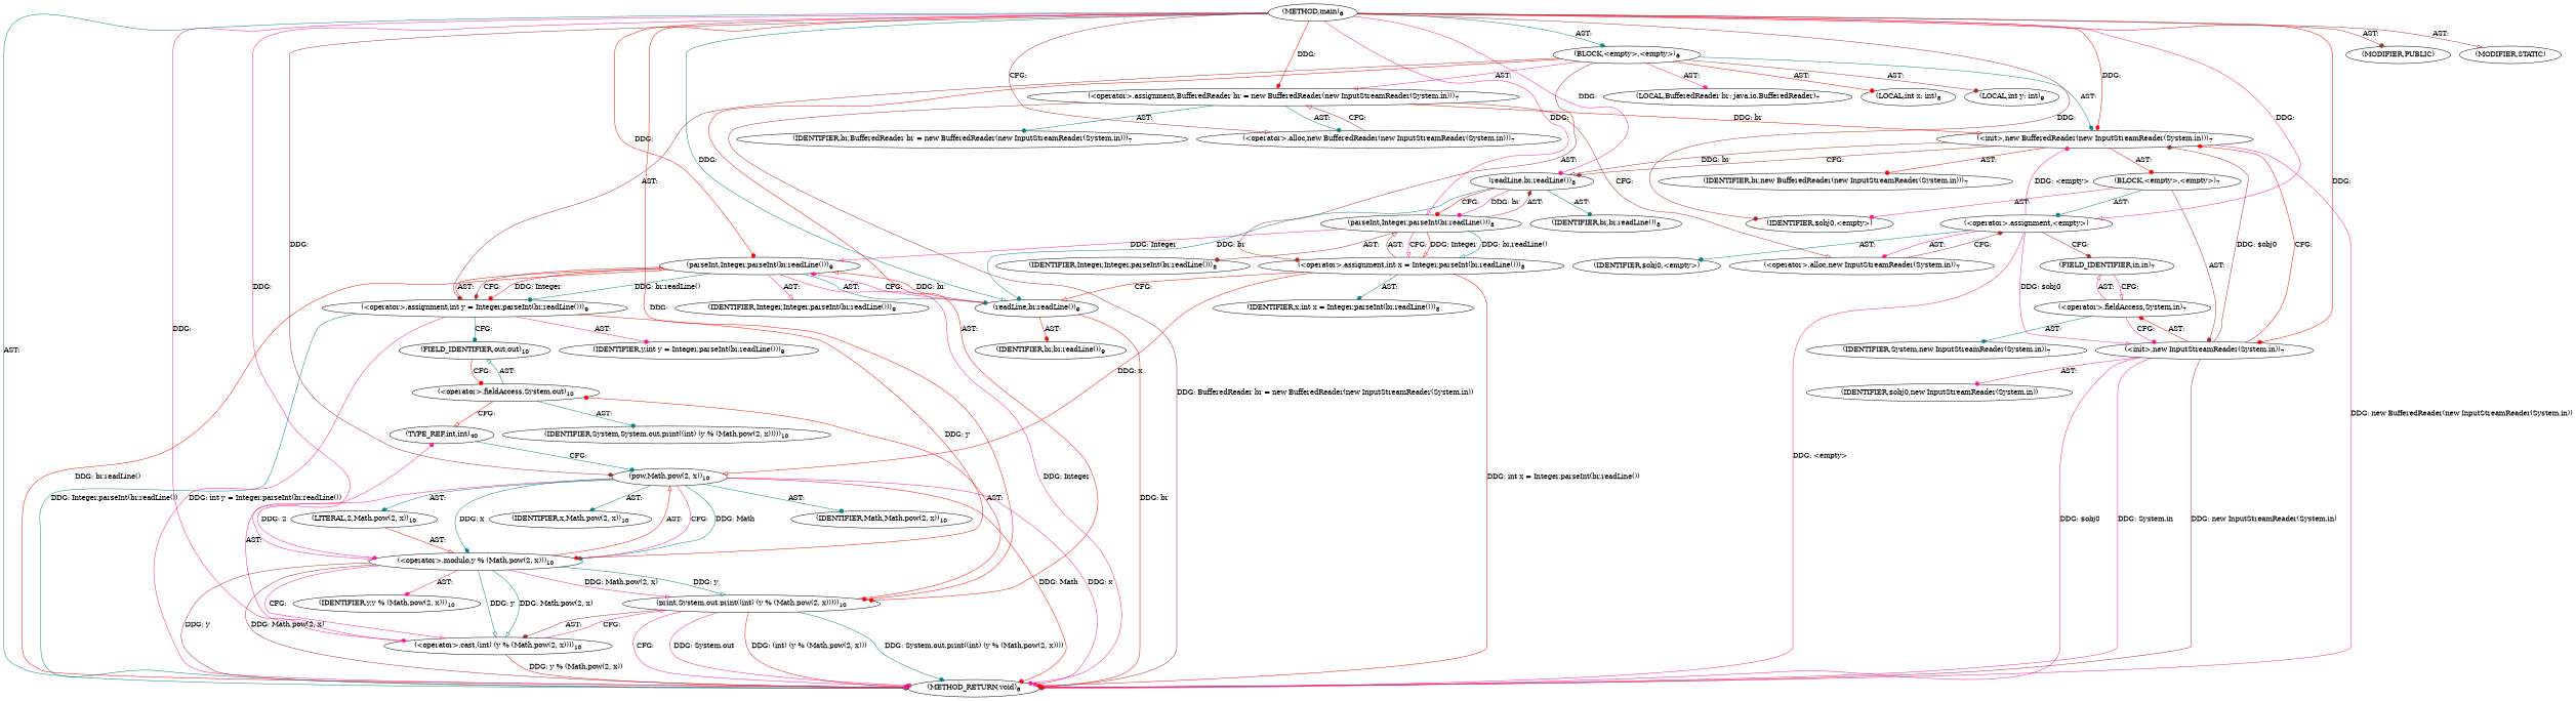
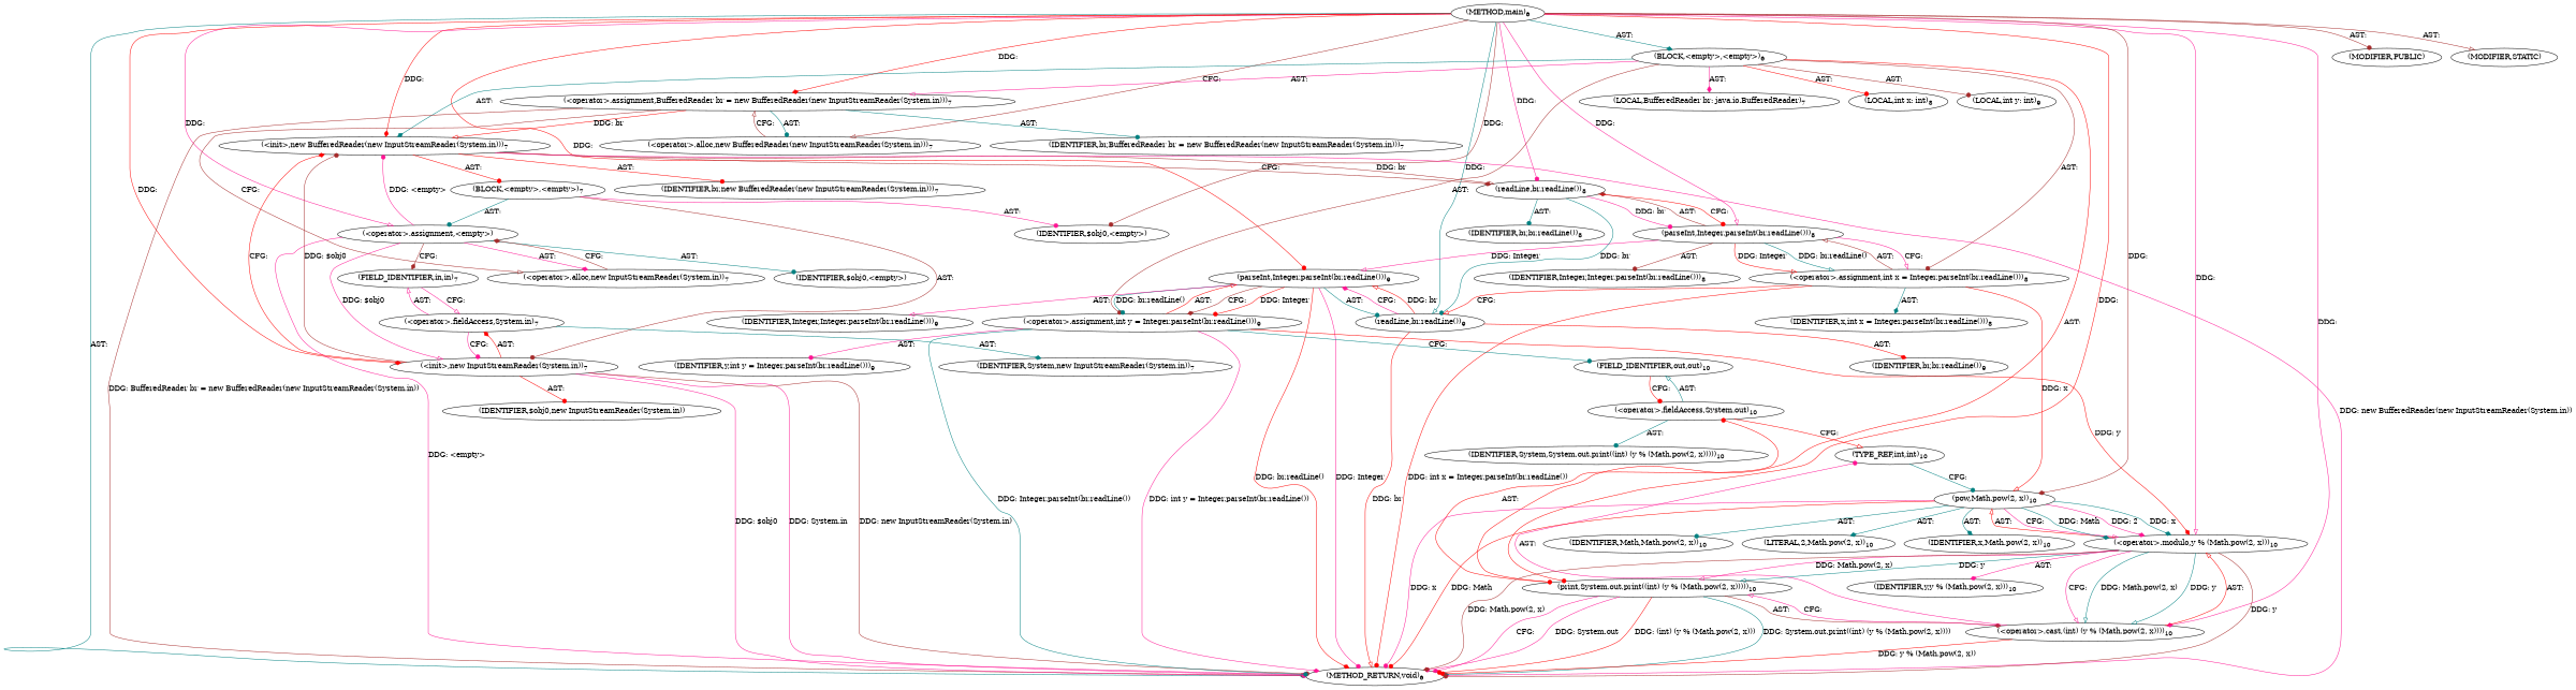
  digraph {
    edge [arrowhead=dot color=deeppink]
    n1 [label=<(METHOD,main)<SUB>6</SUB>>]
    n2 [label=<(BLOCK,&lt;empty&gt;,&lt;empty&gt;)<SUB>6</SUB>>]
    n3 [label=<(&lt;operator&gt;.assignment,BufferedReader br = new BufferedReader(new InputStreamReader(System.in)))<SUB>7</SUB>>]
    n4 [label=<(&lt;operator&gt;.alloc,new BufferedReader(new InputStreamReader(System.in)))<SUB>7</SUB>>]
    n5 [label=<(&lt;init&gt;,new BufferedReader(new InputStreamReader(System.in)))<SUB>7</SUB>>]
    n6 [label=<(&lt;operator&gt;.assignment,&lt;empty&gt;)>]
    n7 [label=<(&lt;init&gt;,new InputStreamReader(System.in))<SUB>7</SUB>>]
    n8 [label=<(IDENTIFIER,$obj0,&lt;empty&gt;)>]
    n9 [label=<(parseInt,Integer.parseInt(br.readLine()))<SUB>8</SUB>>]
    n10 [label=<(readLine,br.readLine())<SUB>8</SUB>>]
    n11 [label=<(parseInt,Integer.parseInt(br.readLine()))<SUB>9</SUB>>]
    n12 [label=<(readLine,br.readLine())<SUB>9</SUB>>]
    n13 [label=<(print,System.out.print((int) (y % (Math.pow(2, x)))))<SUB>10</SUB>>]
    n14 [label=<(&lt;operator&gt;.cast,(int) (y % (Math.pow(2, x))))<SUB>10</SUB>>]
    n15 [label=<(&lt;operator&gt;.modulo,y % (Math.pow(2, x)))<SUB>10</SUB>>]
    n16 [label=<(pow,Math.pow(2, x))<SUB>10</SUB>>]
    n17 [label=<(MODIFIER,PUBLIC)>]
    n18 [label=<(MODIFIER,STATIC)>]
    n19 [label=<(METHOD_RETURN,void)<SUB>6</SUB>>]
    n20 [label=<(LOCAL,BufferedReader br: java.io.BufferedReader)<SUB>7</SUB>>]
    n21 [label=<(LOCAL,int x: int)<SUB>8</SUB>>]
    n22 [label=<(&lt;operator&gt;.assignment,int x = Integer.parseInt(br.readLine()))<SUB>8</SUB>>]
    n23 [label=<(LOCAL,int y: int)<SUB>9</SUB>>]
    n24 [label=<(&lt;operator&gt;.assignment,int y = Integer.parseInt(br.readLine()))<SUB>9</SUB>>]
    n25 [label=<(IDENTIFIER,br,BufferedReader br = new BufferedReader(new InputStreamReader(System.in)))<SUB>7</SUB>>]
    n26 [label=<(&lt;operator&gt;.alloc,new InputStreamReader(System.in))<SUB>7</SUB>>]
    n27 [label=<(IDENTIFIER,br,new BufferedReader(new InputStreamReader(System.in)))<SUB>7</SUB>>]
    n28 [label=<(BLOCK,&lt;empty&gt;,&lt;empty&gt;)<SUB>7</SUB>>]
    n29 [label=<(IDENTIFIER,$obj0,&lt;empty&gt;)>]
    n30 [label=<(FIELD_IDENTIFIER,in,in)<SUB>7</SUB>>]
    n31 [label=<(IDENTIFIER,$obj0,new InputStreamReader(System.in))>]
    n32 [label=<(&lt;operator&gt;.fieldAccess,System.in)<SUB>7</SUB>>]
    n33 [label=<(IDENTIFIER,Integer,Integer.parseInt(br.readLine()))<SUB>8</SUB>>]
    n34 [label=<(IDENTIFIER,br,br.readLine())<SUB>8</SUB>>]
    n35 [label=<(IDENTIFIER,Integer,Integer.parseInt(br.readLine()))<SUB>9</SUB>>]
    n36 [label=<(IDENTIFIER,br,br.readLine())<SUB>9</SUB>>]
    n37 [label=<(&lt;operator&gt;.fieldAccess,System.out)<SUB>10</SUB>>]
-   n38 [label=<(TYPE_REF,int,int)<SUB>40</SUB>>]
+   n38 [label=<(TYPE_REF,int,int)<SUB>10</SUB>>]
    n39 [label=<(IDENTIFIER,y,y % (Math.pow(2, x)))<SUB>10</SUB>>]
    n40 [label=<(IDENTIFIER,Math,Math.pow(2, x))<SUB>10</SUB>>]
    n41 [label=<(LITERAL,2,Math.pow(2, x))<SUB>10</SUB>>]
    n42 [label=<(IDENTIFIER,x,Math.pow(2, x))<SUB>10</SUB>>]
    n43 [label=<(IDENTIFIER,x,int x = Integer.parseInt(br.readLine()))<SUB>8</SUB>>]
    n44 [label=<(IDENTIFIER,y,int y = Integer.parseInt(br.readLine()))<SUB>9</SUB>>]
    n45 [label=<(FIELD_IDENTIFIER,out,out)<SUB>10</SUB>>]
    n46 [label=<(IDENTIFIER,System,new InputStreamReader(System.in))<SUB>7</SUB>>]
    n47 [label=<(IDENTIFIER,System,System.out.print((int) (y % (Math.pow(2, x)))))<SUB>10</SUB>>]
    n1 -> n2 [arrowhead=diamond color=teal label="AST: "]
    n1 -> n3 [arrowhead=diamond color=red label="DDG: "]
    n1 -> n4 [arrowhead=onormal color=brown label="CFG: "]
    n1 -> n5 [arrowhead=diamond color=red label="DDG: "]
    n1 -> n6 [arrowhead=onormal label="DDG: "]
    n1 -> n7 [arrowhead=diamond color=red label="DDG: "]
    n1 -> n8 [color=brown label="DDG: "]
    n1 -> n9 [arrowhead=onormal label="DDG: "]
    n1 -> n10 [label="DDG: "]
    n1 -> n11 [color=red label="DDG: "]
    n1 -> n12 [arrowhead=onormal color=teal label="DDG: "]
    n1 -> n13 [color=red label="DDG: "]
    n1 -> n14 [arrowhead=diamond label="DDG: "]
    n1 -> n15 [arrowhead=onormal label="DDG: "]
    n1 -> n16 [arrowhead=diamond color=brown label="DDG: "]
    n1 -> n17 [color=brown label="AST: "]
    n1 -> n18 [arrowhead=onormal color=brown label="AST: "]
    n1 -> n19 [arrowhead=diamond color=teal label="AST: "]
    n2 -> n3 [arrowhead=onormal label="AST: "]
    n2 -> n5 [arrowhead=diamond color=teal label="AST: "]
    n2 -> n13 [color=red label="AST: "]
    n2 -> n20 [arrowhead=diamond label="AST: "]
    n2 -> n21 [color=red label="AST: "]
    n2 -> n22 [color=brown label="AST: "]
    n2 -> n23 [color=brown label="AST: "]
    n2 -> n24 [color=brown label="AST: "]
    n3 -> n4 [color=teal label="AST: "]
    n3 -> n5 [arrowhead=onormal color=red label="DDG: br"]
    n3 -> n19 [arrowhead=onormal color=brown label="DDG: BufferedReader br = new BufferedReader(new InputStreamReader(System.in))"]
    n3 -> n25 [color=teal label="AST: "]
    n3 -> n26 [arrowhead=onormal color=brown label="CFG: "]
    n4 -> n3 [arrowhead=onormal color=brown label="CFG: "]
    n5 -> n10 [arrowhead=diamond color=brown label="CFG: "]
    n5 -> n10 [arrowhead=onormal color=brown label="DDG: br"]
    n5 -> n19 [arrowhead=diamond label="DDG: new BufferedReader(new InputStreamReader(System.in))"]
    n5 -> n27 [color=red label="AST: "]
    n5 -> n28 [color=red label="AST: "]
    n6 -> n5 [label="DDG: &lt;empty&gt;"]
    n6 -> n7 [arrowhead=onormal label="DDG: $obj0"]
    n6 -> n19 [arrowhead=diamond label="DDG: &lt;empty&gt;"]
    n6 -> n26 [arrowhead=diamond label="AST: "]
    n6 -> n29 [color=teal label="AST: "]
    n6 -> n30 [arrowhead=diamond color=brown label="CFG: "]
    n7 -> n5 [arrowhead=diamond color=red label="CFG: "]
    n7 -> n5 [color=brown label="DDG: $obj0"]
    n7 -> n19 [label="DDG: $obj0"]
    n7 -> n19 [label="DDG: System.in"]
    n7 -> n19 [color=brown label="DDG: new InputStreamReader(System.in)"]
-   n7 -> n31 [label="AST: "]
+   n7 -> n31 [color=red label="AST: "]
    n7 -> n32 [arrowhead=diamond color=red label="AST: "]
    n9 -> n10 [arrowhead=diamond color=brown label="AST: "]
    n9 -> n11 [arrowhead=onormal label="DDG: Integer"]
    n9 -> n22 [arrowhead=onormal label="CFG: "]
    n9 -> n22 [arrowhead=onormal color=red label="DDG: Integer"]
    n9 -> n22 [arrowhead=onormal color=teal label="DDG: br.readLine()"]
    n9 -> n33 [color=brown label="AST: "]
    n10 -> n9 [color=red label="CFG: "]
    n10 -> n9 [label="DDG: br"]
    n10 -> n12 [color=teal label="DDG: br"]
    n10 -> n34 [color=teal label="AST: "]
    n11 -> n12 [color=teal label="AST: "]
    n11 -> n19 [label="DDG: Integer"]
    n11 -> n19 [arrowhead=diamond color=red label="DDG: br.readLine()"]
    n11 -> n24 [arrowhead=diamond color=brown label="CFG: "]
    n11 -> n24 [color=red label="DDG: Integer"]
    n11 -> n24 [color=teal label="DDG: br.readLine()"]
    n11 -> n35 [arrowhead=onormal label="AST: "]
    n12 -> n11 [arrowhead=diamond label="CFG: "]
    n12 -> n11 [arrowhead=onormal color=red label="DDG: br"]
    n12 -> n19 [arrowhead=onormal color=red label="DDG: br"]
    n12 -> n36 [arrowhead=diamond color=red label="AST: "]
    n13 -> n14 [arrowhead=diamond color=brown label="AST: "]
    n13 -> n19 [arrowhead=diamond label="CFG: "]
    n13 -> n19 [label="DDG: System.out"]
    n13 -> n19 [color=red label="DDG: (int) (y % (Math.pow(2, x)))"]
    n13 -> n19 [arrowhead=diamond color=teal label="DDG: System.out.print((int) (y % (Math.pow(2, x))))"]
    n13 -> n37 [color=red label="AST: "]
    n14 -> n13 [arrowhead=onormal label="CFG: "]
-   n41 -> n15 [arrowhead=onormal color=red label="AST: "]
+   n14 -> n15 [arrowhead=onormal color=red label="AST: "]
    n14 -> n19 [color=red label="DDG: y % (Math.pow(2, x))"]
    n14 -> n38 [label="AST: "]
    n15 -> n13 [arrowhead=onormal color=teal label="DDG: y"]
    n15 -> n13 [arrowhead=onormal label="DDG: Math.pow(2, x)"]
    n15 -> n14 [arrowhead=onormal label="CFG: "]
    n15 -> n14 [arrowhead=onormal color=teal label="DDG: y"]
    n15 -> n14 [arrowhead=onormal color=teal label="DDG: Math.pow(2, x)"]
    n15 -> n16 [arrowhead=onormal color=red label="AST: "]
    n15 -> n19 [color=brown label="DDG: y"]
    n15 -> n19 [arrowhead=diamond color=brown label="DDG: Math.pow(2, x)"]
    n15 -> n39 [arrowhead=diamond label="AST: "]
    n16 -> n15 [arrowhead=onormal label="CFG: "]
    n16 -> n15 [arrowhead=diamond color=teal label="DDG: Math"]
    n16 -> n15 [arrowhead=diamond label="DDG: 2"]
    n16 -> n15 [arrowhead=diamond color=teal label="DDG: x"]
    n16 -> n19 [label="DDG: x"]
    n16 -> n19 [color=red label="DDG: Math"]
    n16 -> n40 [color=teal label="AST: "]
    n16 -> n41 [arrowhead=diamond color=teal label="AST: "]
    n16 -> n42 [arrowhead=diamond color=teal label="AST: "]
    n22 -> n9 [arrowhead=onormal color=brown label="AST: "]
    n22 -> n12 [arrowhead=onormal color=red label="CFG: "]
    n22 -> n16 [arrowhead=onormal color=red label="DDG: x"]
    n22 -> n19 [color=red label="DDG: int x = Integer.parseInt(br.readLine())"]
    n22 -> n43 [arrowhead=diamond color=teal label="AST: "]
    n24 -> n11 [arrowhead=onormal color=red label="AST: "]
    n24 -> n15 [arrowhead=diamond color=red label="DDG: y"]
    n24 -> n19 [color=teal label="DDG: Integer.parseInt(br.readLine())"]
    n24 -> n19 [arrowhead=diamond label="DDG: int y = Integer.parseInt(br.readLine())"]
    n24 -> n44 [label="AST: "]
    n24 -> n45 [color=teal label="CFG: "]
    n26 -> n6 [arrowhead=diamond color=brown label="CFG: "]
    n28 -> n6 [color=teal label="AST: "]
    n28 -> n7 [color=brown label="AST: "]
    n28 -> n8 [label="AST: "]
    n30 -> n32 [arrowhead=onormal label="CFG: "]
    n32 -> n7 [label="CFG: "]
    n32 -> n30 [arrowhead=onormal label="AST: "]
    n32 -> n46 [arrowhead=diamond color=teal label="AST: "]
    n37 -> n38 [arrowhead=onormal color=red label="CFG: "]
    n37 -> n45 [arrowhead=onormal color=teal label="AST: "]
    n37 -> n47 [color=teal label="AST: "]
    n38 -> n16 [color=teal label="CFG: "]
    n45 -> n37 [color=red label="CFG: "]
  }
